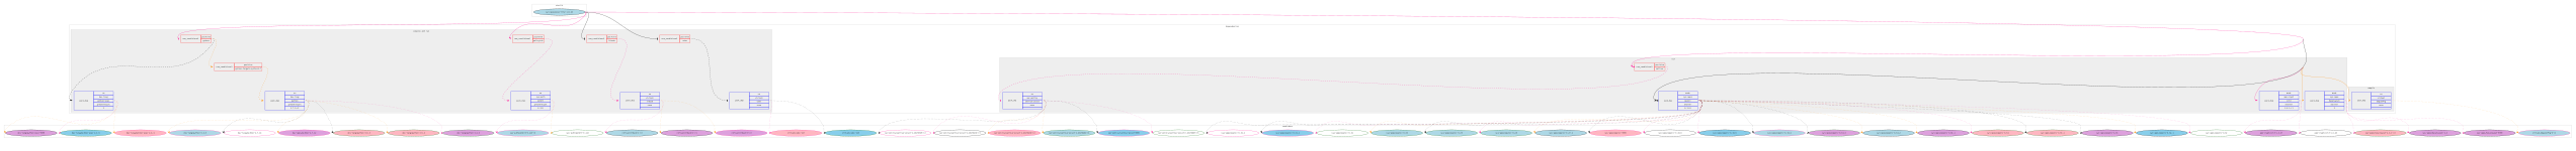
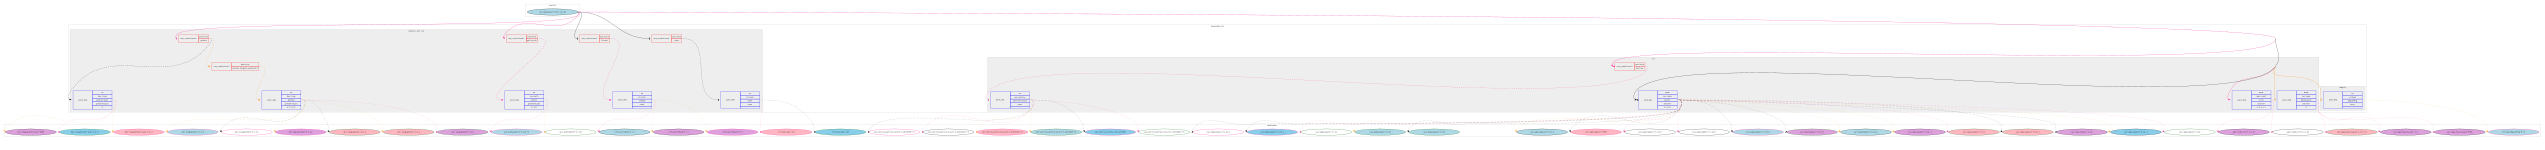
  digraph {
    compound=true
    concentrate=true
    fontname="Source Code Pro"
    fontsize=10
    newrank=true
    rankdir=TB
    ranksep=1.5
    node [color=darkgreen fontname="Source Code Pro" fontsize=10 style=filled]
    edge [arrowhead=tee color=deeppink fontname="Source Code Pro" headport=w style=dotted tailport=e weight=100]
    n1 [color=black fillcolor=lightblue label="sys-apps/pcsc-lite-1.8.20" width=4]
    n2 [color=blue label=<<TABLE BORDER="0" CELLBORDER="1" CELLSPACING="0" CELLPADDING="4" WIDTH="220"><TR><TD ROWSPAN="6" CELLPADDING="30">pack_dep</TD></TR><TR><TD WIDTH="110">no</TD></TR><TR><TD>virtual</TD></TR><TR><TD>pkgconfig</TD></TR><TR><TD>none</TD></TR><TR><TD></TD></TR></TABLE>> shape=none style=""]
    n3 [color=blue label=<<TABLE BORDER="0" CELLBORDER="1" CELLSPACING="0" CELLPADDING="4" WIDTH="220"><TR><TD ROWSPAN="6" CELLPADDING="30">pack_dep</TD></TR><TR><TD WIDTH="110">no</TD></TR><TR><TD>virtual</TD></TR><TR><TD>libusb</TD></TR><TR><TD>none</TD></TR><TR><TD></TD></TR></TABLE>> shape=none style=""]
    n4 [color=red label=<<TABLE BORDER="0" CELLBORDER="1" CELLSPACING="0" CELLPADDING="4"><TR><TD ROWSPAN="3" CELLPADDING="10">use_conditional</TD></TR><TR><TD>positive</TD></TR><TR><TD>libusb</TD></TR></TABLE>> shape=none style=""]
    n5 [color=blue label=<<TABLE BORDER="0" CELLBORDER="1" CELLSPACING="0" CELLPADDING="4" WIDTH="220"><TR><TD ROWSPAN="6" CELLPADDING="30">pack_dep</TD></TR><TR><TD WIDTH="110">no</TD></TR><TR><TD>sys-auth</TD></TR><TR><TD>polkit</TD></TR><TR><TD>greaterequal</TD></TR><TR><TD>0.111</TD></TR></TABLE>> shape=none style=""]
    n6 [color=red label=<<TABLE BORDER="0" CELLBORDER="1" CELLSPACING="0" CELLPADDING="4"><TR><TD ROWSPAN="3" CELLPADDING="10">use_conditional</TD></TR><TR><TD>positive</TD></TR><TR><TD>policykit</TD></TR></TABLE>> shape=none style=""]
    n7 [color=blue label=<<TABLE BORDER="0" CELLBORDER="1" CELLSPACING="0" CELLPADDING="4" WIDTH="220"><TR><TD ROWSPAN="6" CELLPADDING="30">pack_dep</TD></TR><TR><TD WIDTH="110">no</TD></TR><TR><TD>dev-lang</TD></TR><TR><TD>python</TD></TR><TR><TD>greaterequal</TD></TR><TR><TD>2.7.5-r2</TD></TR></TABLE>> shape=none style=""]
    n8 [color=red label=<<TABLE BORDER="0" CELLBORDER="1" CELLSPACING="0" CELLPADDING="4"><TR><TD ROWSPAN="3" CELLPADDING="10">use_conditional</TD></TR><TR><TD>positive</TD></TR><TR><TD>python_targets_python2_7</TD></TR></TABLE>> shape=none style=""]
    n9 [color=blue label=<<TABLE BORDER="0" CELLBORDER="1" CELLSPACING="0" CELLPADDING="4" WIDTH="220"><TR><TD ROWSPAN="6" CELLPADDING="30">pack_dep</TD></TR><TR><TD WIDTH="110">no</TD></TR><TR><TD>dev-lang</TD></TR><TR><TD>python-exec</TD></TR><TR><TD>greaterequal</TD></TR><TR><TD>2</TD></TR></TABLE>> shape=none style=""]
    n10 [color=red label=<<TABLE BORDER="0" CELLBORDER="1" CELLSPACING="0" CELLPADDING="4"><TR><TD ROWSPAN="3" CELLPADDING="10">use_conditional</TD></TR><TR><TD>positive</TD></TR><TR><TD>python</TD></TR></TABLE>> shape=none style=""]
    n11 [color=blue label=<<TABLE BORDER="0" CELLBORDER="1" CELLSPACING="0" CELLPADDING="4" WIDTH="220"><TR><TD ROWSPAN="6" CELLPADDING="30">pack_dep</TD></TR><TR><TD WIDTH="110">no</TD></TR><TR><TD>virtual</TD></TR><TR><TD>udev</TD></TR><TR><TD>none</TD></TR><TR><TD></TD></TR></TABLE>> shape=none style=""]
    n12 [color=red label=<<TABLE BORDER="0" CELLBORDER="1" CELLSPACING="0" CELLPADDING="4"><TR><TD ROWSPAN="3" CELLPADDING="10">use_conditional</TD></TR><TR><TD>positive</TD></TR><TR><TD>udev</TD></TR></TABLE>> shape=none style=""]
    n13 [color=blue label=<<TABLE BORDER="0" CELLBORDER="1" CELLSPACING="0" CELLPADDING="4" WIDTH="220"><TR><TD ROWSPAN="6" CELLPADDING="30">pack_dep</TD></TR><TR><TD WIDTH="110">no</TD></TR><TR><TD>sec-policy</TD></TR><TR><TD>selinux-pcscd</TD></TR><TR><TD>none</TD></TR><TR><TD></TD></TR></TABLE>> shape=none style=""]
    n14 [color=red label=<<TABLE BORDER="0" CELLBORDER="1" CELLSPACING="0" CELLPADDING="4"><TR><TD ROWSPAN="3" CELLPADDING="10">use_conditional</TD></TR><TR><TD>positive</TD></TR><TR><TD>selinux</TD></TR></TABLE>> shape=none style=""]
    n15 [color=blue label=<<TABLE BORDER="0" CELLBORDER="1" CELLSPACING="0" CELLPADDING="4" WIDTH="220"><TR><TD ROWSPAN="6" CELLPADDING="30">pack_dep</TD></TR><TR><TD WIDTH="110">weak</TD></TR><TR><TD>app-crypt</TD></TR><TR><TD>ccid</TD></TR><TR><TD>smaller</TD></TR><TR><TD>1.4.1-r1</TD></TR></TABLE>> shape=none style=""]
    n16 [color=blue label=<<TABLE BORDER="0" CELLBORDER="1" CELLSPACING="0" CELLPADDING="4" WIDTH="220"><TR><TD ROWSPAN="6" CELLPADDING="30">pack_dep</TD></TR><TR><TD WIDTH="110">weak</TD></TR><TR><TD>sys-apps</TD></TR><TR><TD>baselayout</TD></TR><TR><TD>smaller</TD></TR><TR><TD>2</TD></TR></TABLE>> shape=none style=""]
    n17 [color=blue label=<<TABLE BORDER="0" CELLBORDER="1" CELLSPACING="0" CELLPADDING="4" WIDTH="220"><TR><TD ROWSPAN="6" CELLPADDING="30">pack_dep</TD></TR><TR><TD WIDTH="110">weak</TD></TR><TR><TD>sys-apps</TD></TR><TR><TD>openrc</TD></TR><TR><TD>smaller</TD></TR><TR><TD>0.11.8</TD></TR></TABLE>> shape=none style=""]
    n18 [color=deeppink fillcolor=lightblue label="virtual/pkgconfig-0-r1" width=4]
    n19 [color=deeppink fillcolor=plum label="virtual/libusb-0-r2" width=4]
    n20 [color=black fillcolor=plum label="virtual/libusb-1-r1" width=4]
    n21 [color=black fillcolor=lightblue label="virtual/libusb-1-r2" width=4]
    n22 [fillcolor=white label="sys-auth/polkit-0.113" width=4]
    n23 [color=deeppink fillcolor=lightblue label="sys-auth/polkit-0.113-r4" width=4]
    n24 [color=deeppink fillcolor=plum label="dev-apps/python-2.7.12" width=4]
    n25 [color=deeppink fillcolor=white label="dev-lang/python-2.7.14" width=4]
    n26 [color=deeppink fillcolor=lightblue label="dev-lang/python-3.4.5" width=4]
    n27 [fillcolor=plum label="dev-lang/python-3.4.6" width=4]
    n28 [fillcolor=lightpink label="dev-lang/python-3.5.4" width=4]
    n29 [fillcolor=lightpink label="dev-lang/python-3.6.3" width=4]
    n30 [color=deeppink fillcolor=lightpink label="dev-lang/python-exec-2.4.4" width=4]
    n31 [fillcolor=skyblue label="dev-lang/python-exec-2.4.5" width=4]
    n32 [color=black fillcolor=plum label="dev-lang/python-exec-9999" width=4]
    n33 [fillcolor=skyblue label="virtual/udev-215" width=4]
    n34 [color=deeppink fillcolor=lightpink label="virtual/udev-217" width=4]
    n35 [fillcolor=lightblue label="sec-policy/selinux-pcscd-2.20170204-r1" width=4]
    n36 [color=deeppink fillcolor=lightpink label="sec-policy/selinux-pcscd-2.20170204-r2" width=4]
    n37 [color=black fillcolor=white label="sec-policy/selinux-pcscd-2.20170204-r3" width=4]
    n38 [color=deeppink fillcolor=white label="sec-policy/selinux-pcscd-2.20170805-r2" width=4]
    n39 [fillcolor=white label="sec-policy/selinux-pcscd-2.20170805-r3" width=4]
    n40 [color=deeppink fillcolor=skyblue label="sec-policy/selinux-pcscd-9999" width=4]
    n41 [color=black fillcolor=white label="app-crypt/ccid-1.4.26" width=4]
    n42 [color=black fillcolor=plum label="app-crypt/ccid-1.4.27" width=4]
    n43 [color=black fillcolor=plum label="sys-apps/baselayout-2.3" width=4]
    n44 [fillcolor=lightpink label="sys-apps/baselayout-2.4.1-r2" width=4]
    n45 [color=black fillcolor=plum label="sys-apps/baselayout-9999" width=4]
    n46 [color=black fillcolor=lightblue label="sys-apps/openrc-0.27.2" width=4]
-   n47 [fillcolor=lightblue label="sys-apps/openrc-0.28" width=4]
    n48 [fillcolor=lightblue label="sys-apps/openrc-0.29" width=4]
    n49 [fillcolor=lightblue label="sys-apps/openrc-0.30" width=4]
    n50 [fillcolor=white label="sys-apps/openrc-0.31" width=4]
    n51 [color=deeppink fillcolor=skyblue label="sys-apps/openrc-0.31.1" width=4]
    n52 [color=deeppink fillcolor=white label="sys-apps/openrc-0.31.2" width=4]
    n53 [fillcolor=white label="sys-apps/openrc-0.32" width=4]
    n54 [color=black fillcolor=skyblue label="sys-apps/openrc-0.32.1" width=4]
    n55 [color=black fillcolor=plum label="sys-apps/openrc-4.33" width=4]
    n56 [fillcolor=lightpink label="sys-apps/openrc-0.33.1" width=4]
    n57 [fillcolor=lightpink label="sys-apps/openrc-0.34" width=4]
    n58 [color=black fillcolor=plum label="sys-apps/openrc-0.34.1" width=4]
    n59 [color=black fillcolor=lightblue label="sys-apps/openrc-0.34.2" width=4]
    n60 [fillcolor=plum label="sys-apps/openrc-0.34.3" width=4]
    n61 [color=deeppink fillcolor=lightblue label="sys-apps/openrc-0.34.4" width=4]
-   n62 [color=black fillcolor=skyblue label="sys-apps/openrc-0.34.5" width=4]
+   n62 [color=black fillcolor=white label="sys-apps/openrc-0.34.5" width=4]
    n63 [color=black fillcolor=white label="sys-apps/openrc-0.34.6" width=4]
    n64 [color=deeppink fillcolor=lightpink label="sys-apps/openrc-9999" width=4]
    subgraph cluster_1 {
      color=gray
      label=<<i>ebuild</i>>
      rank=same
      n1
    }
    subgraph cluster_2 {
      color=gray
      label=<<i>dependencies</i>>
      subgraph cluster_3 {
        color=gray
        fillcolor="#eeeeee"
        label=<<i>compile</i>>
        style=filled
        subgraph sub_4 {
          color=gray
          fillcolor="#eeeeee"
          label=<<i>compile</i>>
          style=filled
          n2
        }
      }
      subgraph cluster_5 {
        color=gray
        fillcolor="#eeeeee"
        label=<<i>compile and run</i>>
        style=filled
        subgraph sub_6 {
          color=gray
          fillcolor="#eeeeee"
          label=<<i>compile and run</i>>
          style=filled
          n4
          subgraph sub_7 {
            color=gray
            fillcolor="#eeeeee"
            label=<<i>compile and run</i>>
            style=filled
            n3
          }
        }
        subgraph sub_8 {
          color=gray
          fillcolor="#eeeeee"
          label=<<i>compile and run</i>>
          style=filled
          n6
          subgraph sub_9 {
            color=gray
            fillcolor="#eeeeee"
            label=<<i>compile and run</i>>
            style=filled
            n5
          }
        }
        subgraph sub_10 {
          color=gray
          fillcolor="#eeeeee"
          label=<<i>compile and run</i>>
          style=filled
          n10
          subgraph sub_11 {
            color=gray
            fillcolor="#eeeeee"
            label=<<i>compile and run</i>>
            style=filled
            n8
            subgraph sub_12 {
              color=gray
              fillcolor="#eeeeee"
              label=<<i>compile and run</i>>
              style=filled
              n7
            }
          }
          subgraph sub_13 {
            color=gray
            fillcolor="#eeeeee"
            label=<<i>compile and run</i>>
            style=filled
            n9
          }
        }
        subgraph sub_14 {
          color=gray
          fillcolor="#eeeeee"
          label=<<i>compile and run</i>>
          style=filled
          n12
          subgraph sub_15 {
            color=gray
            fillcolor="#eeeeee"
            label=<<i>compile and run</i>>
            style=filled
            n11
          }
        }
      }
      subgraph cluster_16 {
        color=gray
        fillcolor="#eeeeee"
        label=<<i>run</i>>
        style=filled
        subgraph sub_17 {
          color=gray
          fillcolor="#eeeeee"
          label=<<i>run</i>>
          style=filled
          n14
          subgraph sub_18 {
            color=gray
            fillcolor="#eeeeee"
            label=<<i>run</i>>
            style=filled
            n13
          }
        }
        subgraph sub_19 {
          color=gray
          fillcolor="#eeeeee"
          label=<<i>run</i>>
          style=filled
          n15
        }
        subgraph sub_20 {
          color=gray
          fillcolor="#eeeeee"
          label=<<i>run</i>>
          style=filled
          n16
        }
        subgraph sub_21 {
          color=gray
          fillcolor="#eeeeee"
          label=<<i>run</i>>
          style=filled
          n17
        }
      }
    }
    subgraph cluster_22 {
      color=gray
      label=<<i>candidates</i>>
      rank=same
      subgraph sub_23 {
        color=black
        label=<<i>candidates</i>>
        nodesep=1
        rank=same
        n18
      }
      subgraph sub_24 {
        color=black
        label=<<i>candidates</i>>
        nodesep=1
        rank=same
        n19
        n20
        n21
      }
      subgraph sub_25 {
        color=black
        label=<<i>candidates</i>>
        nodesep=1
        rank=same
        n22
        n23
      }
      subgraph sub_26 {
        color=black
        label=<<i>candidates</i>>
        nodesep=1
        rank=same
        n24
        n25
        n26
        n27
        n28
        n29
      }
      subgraph sub_27 {
        color=black
        label=<<i>candidates</i>>
        nodesep=1
        rank=same
        n30
        n31
        n32
      }
      subgraph sub_28 {
        color=black
        label=<<i>candidates</i>>
        nodesep=1
        rank=same
        n33
        n34
      }
      subgraph sub_29 {
        color=black
        label=<<i>candidates</i>>
        nodesep=1
        rank=same
        n35
        n36
        n37
        n38
        n39
        n40
      }
      subgraph sub_30 {
        color=black
        label=<<i>candidates</i>>
        nodesep=1
        rank=same
        n41
        n42
      }
      subgraph sub_31 {
        color=black
        label=<<i>candidates</i>>
        nodesep=1
        rank=same
        n43
        n44
        n45
      }
      subgraph sub_32 {
        color=black
        label=<<i>candidates</i>>
        nodesep=1
        rank=same
        n46
-       n47
        n48
        n49
        n50
        n51
        n52
        n53
        n54
        n55
        n56
        n57
        n58
        n59
        n60
        n61
        n62
        n63
        n64
      }
    }
    n1 -> n2 [color=darkorange style=solid weight=20]
    n1 -> n4 [color=black style=solid weight=20]
    n1 -> n6 [arrowhead=normal style=solid weight=20]
    n1 -> n10 [style=solid weight=20]
    n1 -> n12 [color=black style=solid weight=20]
    n1 -> n14 [arrowhead=normal style=solid weight=20]
    n1 -> n15 [arrowhead=normal style=solid weight=20]
    n1 -> n16 [color=darkorange style=solid weight=20]
    n1 -> n17 [arrowhead=vee color=black style=solid weight=20]
    n2 -> n18 [arrowhead=normal color=darkorange]
    n3 -> n19 [arrowhead=normal color=darkorange]
    n3 -> n20 [arrowhead=normal color=darkorange]
    n3 -> n21 [arrowhead=vee]
    n4 -> n3 [arrowhead=vee style=dashed weight=20]
    n5 -> n22 [color=darkorange]
    n5 -> n23 [arrowhead=vee]
    n6 -> n5 [arrowhead=vee style=dashed weight=20]
    n7 -> n24 [arrowhead=normal color=darkorange]
    n7 -> n25 [arrowhead=vee color=black]
    n7 -> n26 [arrowhead=vee color=darkorange]
    n7 -> n27
    n7 -> n28 [arrowhead=vee color=darkorange]
    n7 -> n29 [arrowhead=vee color=black]
    n8 -> n7 [arrowhead=vee color=darkorange style=dashed weight=20]
    n9 -> n30 [arrowhead=vee color=darkorange]
    n9 -> n31
    n9 -> n32 [arrowhead=normal color=darkorange]
    n10 -> n8 [arrowhead=vee color=darkorange style=dashed weight=20]
    n10 -> n9 [arrowhead=normal color=black style=dashed weight=20]
    n11 -> n33 [color=black]
    n11 -> n34
    n12 -> n11 [color=black style=dashed weight=20]
    n13 -> n35 [arrowhead=vee color=darkorange]
    n13 -> n36 [color=darkorange]
    n13 -> n37
    n13 -> n38 [color=black]
    n13 -> n39 [arrowhead=normal]
    n13 -> n40 [arrowhead=normal color=black]
    n14 -> n13 [style=dashed weight=20]
    n15 -> n41
    n15 -> n42 [arrowhead=vee]
    n16 -> n43 [arrowhead=normal]
    n16 -> n44
    n16 -> n45
    n17 -> n46 [arrowhead=normal color=darkorange]
-   n17 -> n47 [arrowhead=vee]
    n17 -> n48 [arrowhead=vee color=black]
    n17 -> n49 [arrowhead=normal color=darkorange]
    n17 -> n50
    n17 -> n51 [arrowhead=normal color=black]
    n17 -> n52 [color=black]
    n17 -> n53 [arrowhead=vee]
    n17 -> n54 [arrowhead=normal color=darkorange]
    n17 -> n55 [color=black]
    n17 -> n56 [arrowhead=normal color=black]
    n17 -> n57 [arrowhead=vee]
    n17 -> n58 [arrowhead=vee color=darkorange]
    n17 -> n59 [arrowhead=normal color=darkorange]
    n17 -> n60 [color=black]
    n17 -> n61 [arrowhead=normal color=black]
    n17 -> n62 [arrowhead=vee]
    n17 -> n63 [arrowhead=vee]
    n17 -> n64 [arrowhead=normal color=black]
  }
